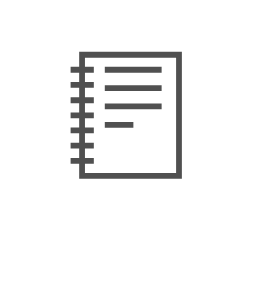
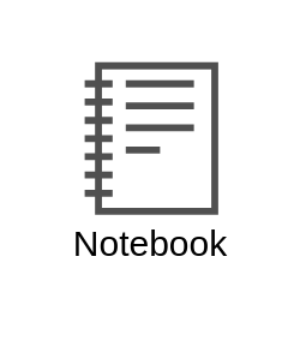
  <mxCell id="0" />
  <mxCell id="1" parent="0" />
  <mxCell id="2" value="" style="group" vertex="1" connectable="0" parent="1"><mxGeometry x="20" y="20" width="60" height="71" as="geometry" /></mxCell>
  <mxCell id="3" value="" style="outlineConnect=0;fontColor=#000000;gradientColor=none;fillColor=#505050;strokeColor=none;dashed=0;verticalLabelPosition=bottom;verticalAlign=top;align=center;html=1;fontSize=12;aspect=fixed;pointerEvents=1;shape=mxgraph.aws4.sagemaker_notebook;shadow=0;" vertex="1" parent="2"><mxGeometry x="7.74" width="44.51" height="51" as="geometry" /></mxCell>
+ <mxCell id="4" value="Notebook" style="text;html=1;strokeColor=none;fillColor=none;align=center;verticalAlign=middle;whiteSpace=wrap;rounded=0;" vertex="1" parent="2"><mxGeometry y="51" width="60" height="20" as="geometry" /></mxCell>
